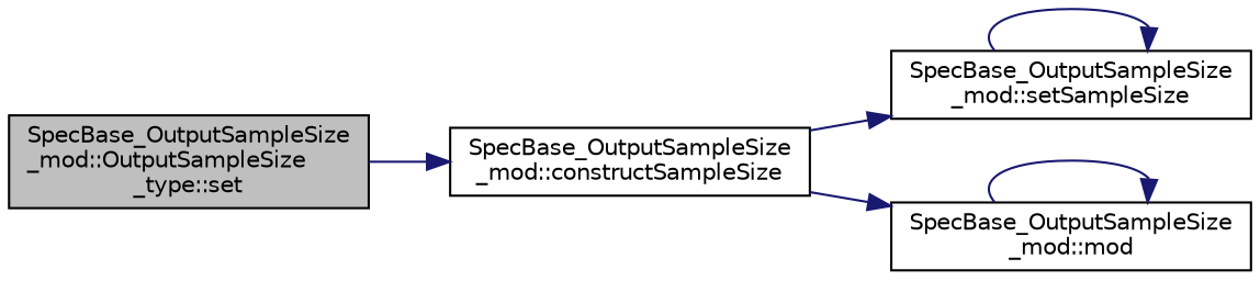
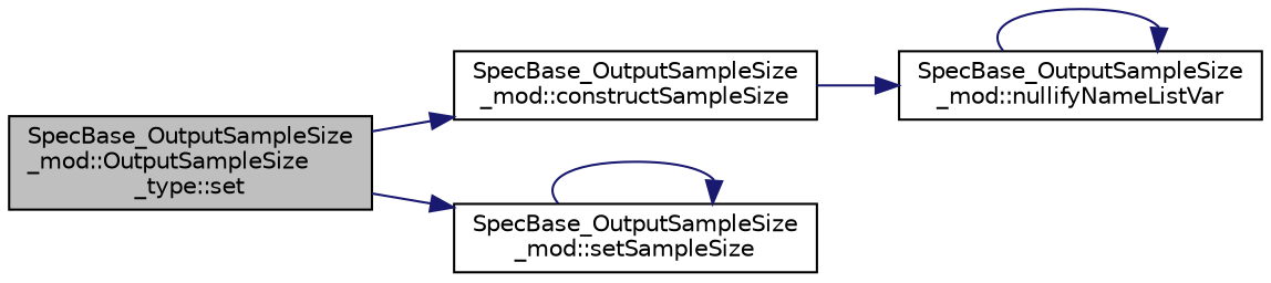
  digraph {
    rankdir=LR
    node [color=black fillcolor=white fontname=Helvetica fontsize=10 shape=record style=filled]
    edge [color=midnightblue fontname=Helvetica fontsize=10 labelfontname=Helvetica labelfontsize=10 style=solid]
    n1 [fillcolor=grey75 fontcolor=black height=0.2 label="SpecBase_OutputSampleSize\l_mod::OutputSampleSize\l_type::set" width=0.4]
    n2 [height=0.2 label="SpecBase_OutputSampleSize\l_mod::constructSampleSize" width=0.4]
    n3 [height=0.2 label="SpecBase_OutputSampleSize\l_mod::setSampleSize" width=0.4]
-   n4 [height=0.2 label="SpecBase_OutputSampleSize\l_mod::mod" width=0.4]
+   n4 [height=0.2 label="SpecBase_OutputSampleSize\l_mod::nullifyNameListVar" width=0.4]
    n1 -> n2
-   n2 -> n3
+   n1 -> n3
    n2 -> n4
    n3 -> n3
    n4 -> n4
  }
